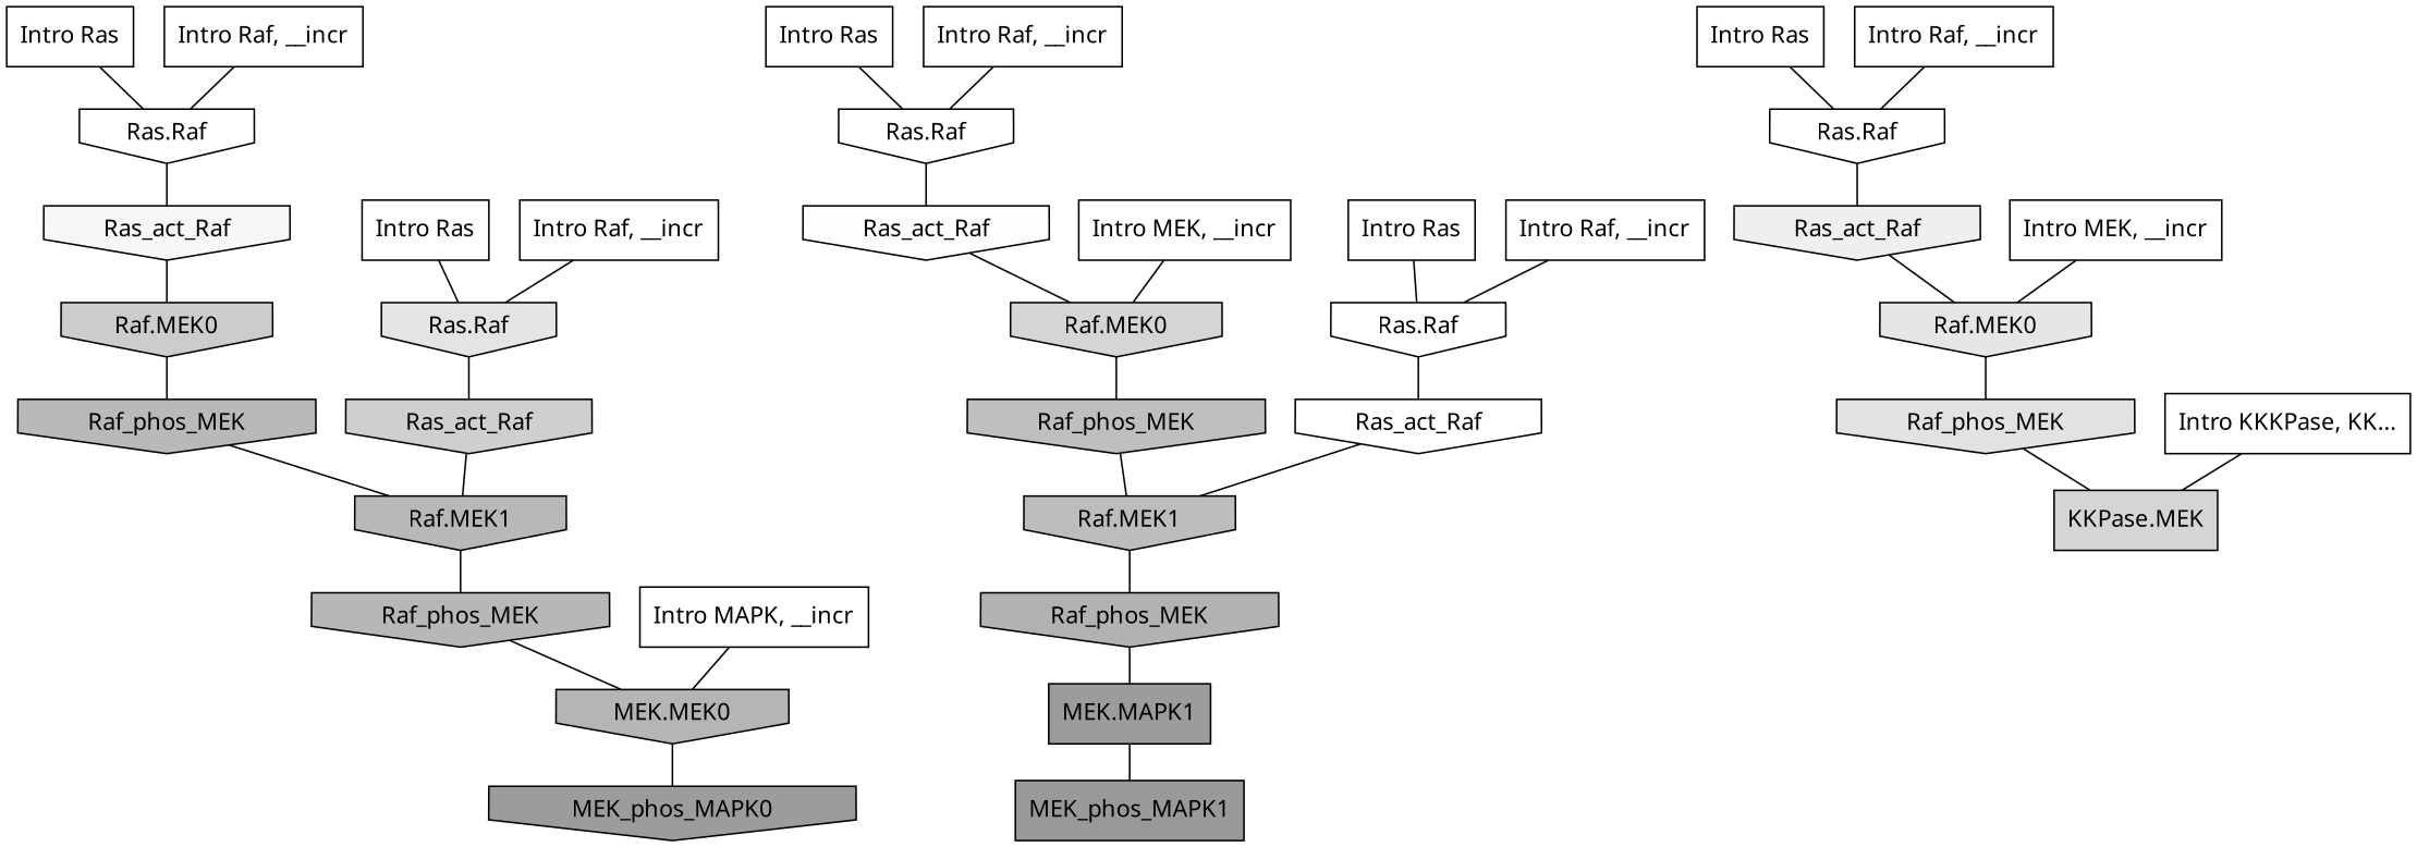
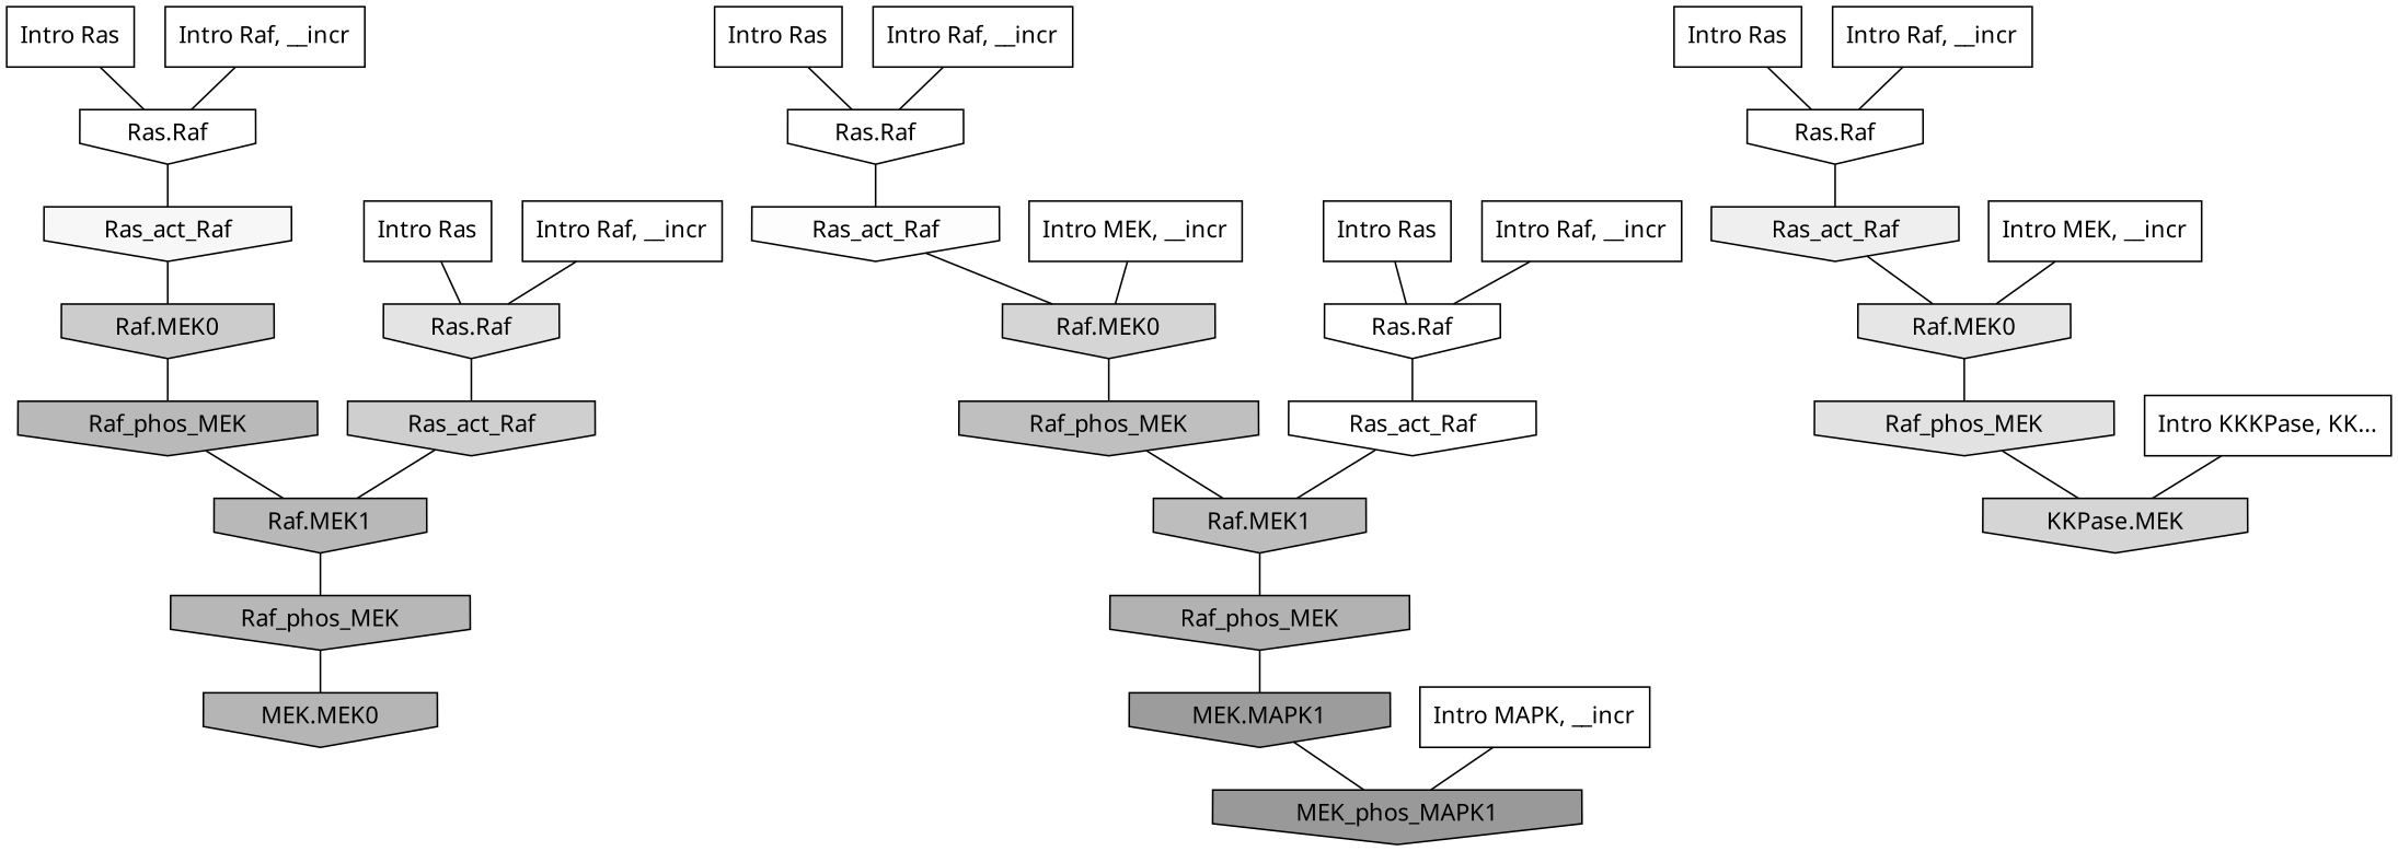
  digraph {
    rankdir=TB
    ranksep=0.30
    node [fillcolor="0.000 0.000 1.000" fontname="CMU Serif" shape=invhouse style=filled]
    edge [color="0.000 0.000 0.000" dir=none fontname="CMU Serif"]
    n1 [label="Intro Ras" shape=rectangle]
    n2 [fillcolor="0.000 0.000 0.998" label="Ras.Raf"]
    n3 [fillcolor="0.000 0.000 0.968" label=Ras_act_Raf]
    n4 [label="Intro Ras" shape=rectangle]
    n5 [fillcolor="0.000 0.000 0.891" label="Ras.Raf"]
    n6 [fillcolor="0.000 0.000 0.811" label=Ras_act_Raf]
    n7 [label="Intro Ras" shape=rectangle]
    n8 [label="Ras.Raf"]
    n9 [fillcolor="0.000 0.000 0.989" label=Ras_act_Raf]
    n10 [label="Intro Ras" shape=rectangle]
    n11 [label="Ras.Raf"]
    n12 [fillcolor="0.000 0.000 0.997" label=Ras_act_Raf]
    n13 [label="Intro Ras" shape=rectangle]
    n14 [label="Ras.Raf"]
    n15 [fillcolor="0.000 0.000 0.937" label=Ras_act_Raf]
    n16 [label="Intro Raf, __incr" shape=rectangle]
    n17 [label="Intro Raf, __incr" shape=rectangle]
    n18 [label="Intro Raf, __incr" shape=rectangle]
    n19 [label="Intro Raf, __incr" shape=rectangle]
    n20 [label="Intro Raf, __incr" shape=rectangle]
    n21 [label="Intro MEK, __incr" shape=rectangle]
    n22 [fillcolor="0.000 0.000 0.902" label="Raf.MEK0"]
    n23 [fillcolor="0.000 0.000 0.883" label=Raf_phos_MEK]
    n24 [label="Intro MEK, __incr" shape=rectangle]
    n25 [fillcolor="0.000 0.000 0.834" label="Raf.MEK0"]
    n26 [fillcolor="0.000 0.000 0.747" label=Raf_phos_MEK]
    n27 [label="Intro MAPK, __incr" shape=rectangle]
    n28 [fillcolor="0.000 0.000 0.710" label="MEK.MEK0"]
-   n29 [fillcolor="0.000 0.000 0.611" label=MEK_phos_MAPK0]
    n30 [label="Intro KKKPase, KK..." shape=rectangle]
-   n31 [fillcolor="0.000 0.000 0.834" label="KKPase.MEK" shape=box]
+   n31 [fillcolor="0.000 0.000 0.834" label="KKPase.MEK"]
    n32 [fillcolor="0.000 0.000 0.740" label="Raf.MEK1"]
    n33 [fillcolor="0.000 0.000 0.798" label="Raf.MEK0"]
    n34 [fillcolor="0.000 0.000 0.697" label=Raf_phos_MEK]
    n35 [fillcolor="0.000 0.000 0.726" label=Raf_phos_MEK]
    n36 [fillcolor="0.000 0.000 0.721" label="Raf.MEK1"]
    n37 [fillcolor="0.000 0.000 0.717" label=Raf_phos_MEK]
-   n38 [fillcolor="0.000 0.000 0.611" label="MEK.MAPK1" shape=box]
-   n39 [fillcolor="0.000 0.000 0.600" label=MEK_phos_MAPK1 shape=box]
+   n38 [fillcolor="0.000 0.000 0.611" label="MEK.MAPK1"]
+   n39 [fillcolor="0.000 0.000 0.600" label=MEK_phos_MAPK1]
    n1 -> n2
    n2 -> n3
    n3 -> n33
    n4 -> n5
    n5 -> n6
    n6 -> n36
    n7 -> n8
    n8 -> n9
    n9 -> n25
    n10 -> n11
    n11 -> n12
    n12 -> n32
    n13 -> n14
    n14 -> n15
    n15 -> n22
    n16 -> n2
    n17 -> n11
    n18 -> n5
    n19 -> n14
    n20 -> n8
    n21 -> n22
    n22 -> n23
    n23 -> n31
    n24 -> n25
    n25 -> n26
    n26 -> n32
-   n27 -> n28
-   n28 -> n29
+   n27 -> n39
    n30 -> n31
    n32 -> n34
    n33 -> n35
    n34 -> n38
    n35 -> n36
    n36 -> n37
    n37 -> n28
    n38 -> n39
  }
